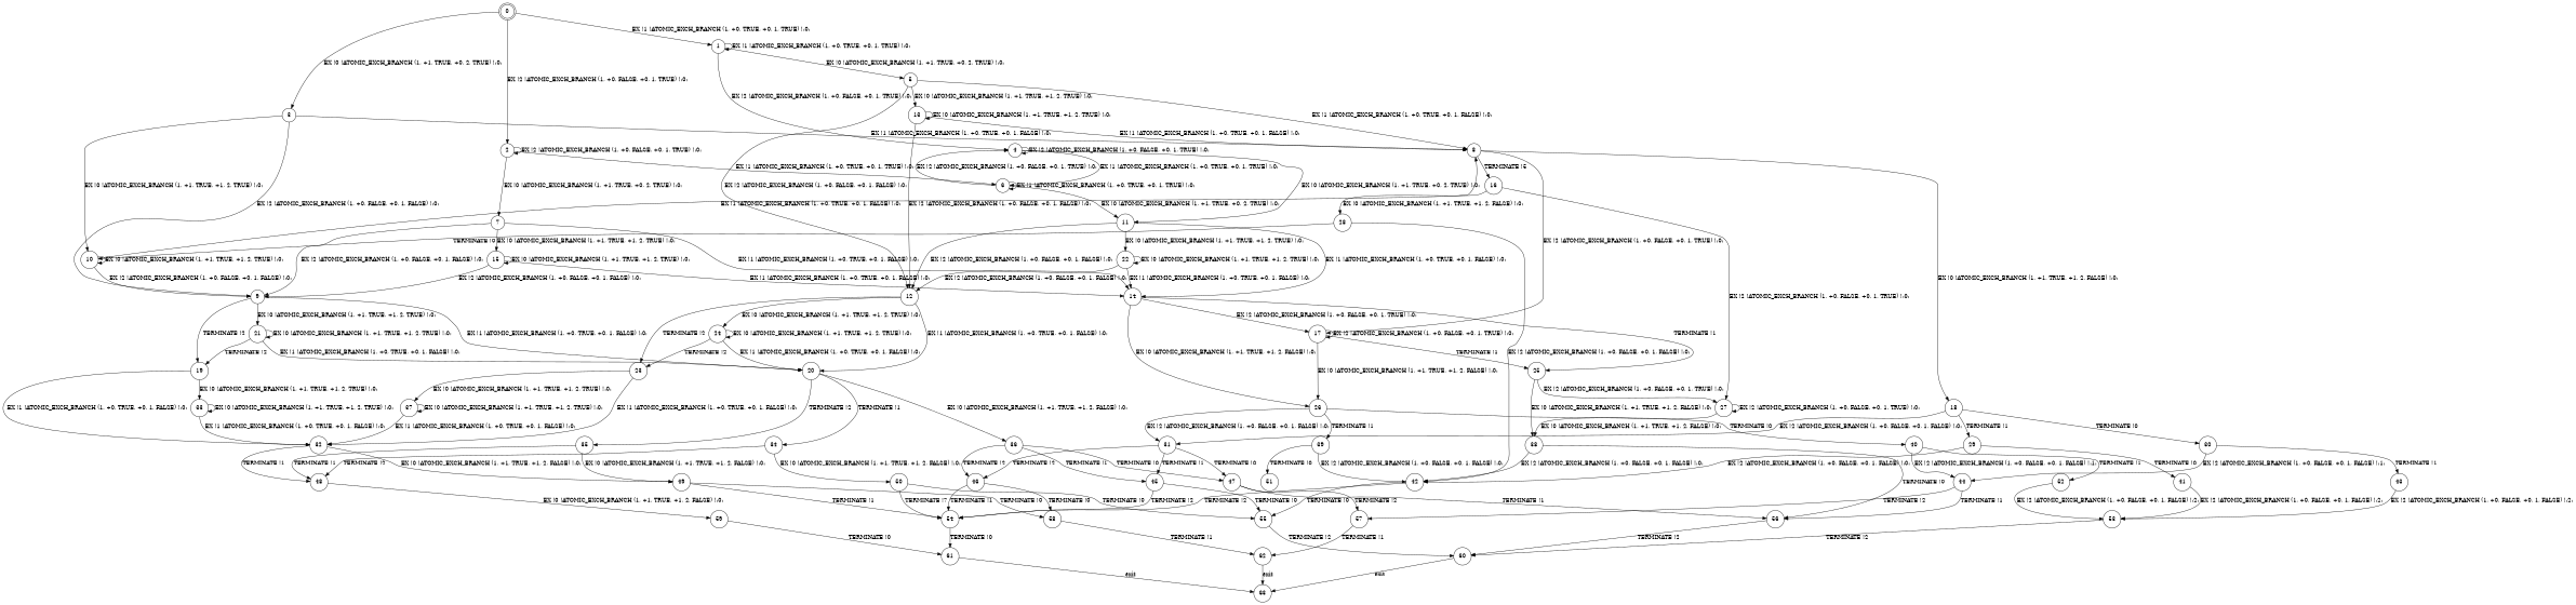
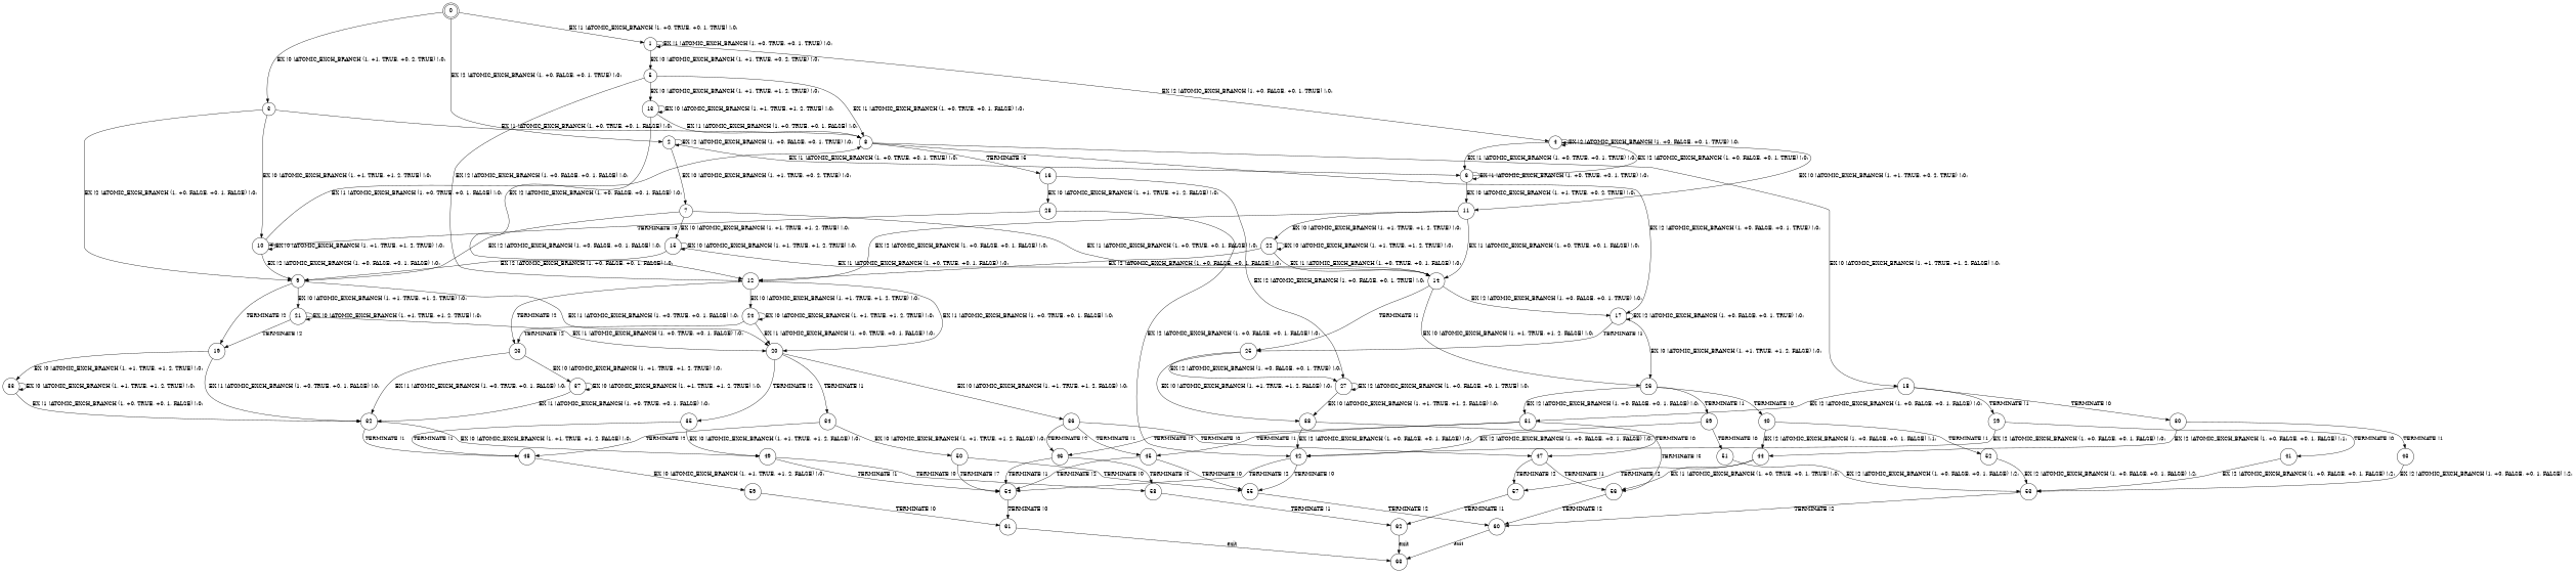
  digraph {
    fontname="DejaVu Serif"
    node [fontname="DejaVu Serif" shape=circle]
    edge [fontname="DejaVu Serif"]
    0 [peripheries=2]
    1
    2
    3
    4
    5
    6
    7
    8
    9
    10
    11
    12
    13
    14
    15
    16
    17
    18
    19
    20
    21
    22
    23
    24
    25
    26
    27
    28
    29
    30
    31
    32
    33
    34
    35
    36
    37
    38
    39
    40
    42
    41
    43
    44
    45
    46
    47
    48
    49
    50
    56
    51
    52
    53
    54
    55
    57
    58
    59
    60
    61
    62
    63
    0 -> 1 [label="EX !1 !ATOMIC_EXCH_BRANCH (1, +0, TRUE, +0, 1, TRUE) !:0:"]
    0 -> 2 [label="EX !2 !ATOMIC_EXCH_BRANCH (1, +0, FALSE, +0, 1, TRUE) !:0:"]
    0 -> 3 [label="EX !0 !ATOMIC_EXCH_BRANCH (1, +1, TRUE, +0, 2, TRUE) !:0:"]
    1 -> 1 [label="EX !1 !ATOMIC_EXCH_BRANCH (1, +0, TRUE, +0, 1, TRUE) !:0:"]
    1 -> 4 [label="EX !2 !ATOMIC_EXCH_BRANCH (1, +0, FALSE, +0, 1, TRUE) !:0:"]
    1 -> 5 [label="EX !0 !ATOMIC_EXCH_BRANCH (1, +1, TRUE, +0, 2, TRUE) !:0:"]
    2 -> 2 [label="EX !2 !ATOMIC_EXCH_BRANCH (1, +0, FALSE, +0, 1, TRUE) !:0:"]
    2 -> 6 [label="EX !1 !ATOMIC_EXCH_BRANCH (1, +0, TRUE, +0, 1, TRUE) !:0:"]
    2 -> 7 [label="EX !0 !ATOMIC_EXCH_BRANCH (1, +1, TRUE, +0, 2, TRUE) !:0:"]
    3 -> 8 [label="EX !1 !ATOMIC_EXCH_BRANCH (1, +0, TRUE, +0, 1, FALSE) !:0:"]
    3 -> 9 [label="EX !2 !ATOMIC_EXCH_BRANCH (1, +0, FALSE, +0, 1, FALSE) !:0:"]
    3 -> 10 [label="EX !0 !ATOMIC_EXCH_BRANCH (1, +1, TRUE, +1, 2, TRUE) !:0:"]
    4 -> 4 [label="EX !2 !ATOMIC_EXCH_BRANCH (1, +0, FALSE, +0, 1, TRUE) !:0:"]
    4 -> 6 [label="EX !1 !ATOMIC_EXCH_BRANCH (1, +0, TRUE, +0, 1, TRUE) !:0:"]
    4 -> 11 [label="EX !0 !ATOMIC_EXCH_BRANCH (1, +1, TRUE, +0, 2, TRUE) !:0:"]
    5 -> 8 [label="EX !1 !ATOMIC_EXCH_BRANCH (1, +0, TRUE, +0, 1, FALSE) !:0:"]
    5 -> 12 [label="EX !2 !ATOMIC_EXCH_BRANCH (1, +0, FALSE, +0, 1, FALSE) !:0:"]
    5 -> 13 [label="EX !0 !ATOMIC_EXCH_BRANCH (1, +1, TRUE, +1, 2, TRUE) !:0:"]
    6 -> 4 [label="EX !2 !ATOMIC_EXCH_BRANCH (1, +0, FALSE, +0, 1, TRUE) !:0:"]
    6 -> 6 [label="EX !1 !ATOMIC_EXCH_BRANCH (1, +0, TRUE, +0, 1, TRUE) !:0:"]
    6 -> 11 [label="EX !0 !ATOMIC_EXCH_BRANCH (1, +1, TRUE, +0, 2, TRUE) !:0:"]
    7 -> 9 [label="EX !2 !ATOMIC_EXCH_BRANCH (1, +0, FALSE, +0, 1, FALSE) !:0:"]
    7 -> 14 [label="EX !1 !ATOMIC_EXCH_BRANCH (1, +0, TRUE, +0, 1, FALSE) !:0:"]
    7 -> 15 [label="EX !0 !ATOMIC_EXCH_BRANCH (1, +1, TRUE, +1, 2, TRUE) !:0:"]
    8 -> 16 [label="TERMINATE !5"]
    8 -> 17 [label="EX !2 !ATOMIC_EXCH_BRANCH (1, +0, FALSE, +0, 1, TRUE) !:0:"]
    8 -> 18 [label="EX !0 !ATOMIC_EXCH_BRANCH (1, +1, TRUE, +1, 2, FALSE) !:0:"]
    9 -> 19 [label="TERMINATE !2"]
    9 -> 20 [label="EX !1 !ATOMIC_EXCH_BRANCH (1, +0, TRUE, +0, 1, FALSE) !:0:"]
    9 -> 21 [label="EX !0 !ATOMIC_EXCH_BRANCH (1, +1, TRUE, +1, 2, TRUE) !:0:"]
    10 -> 8 [label="EX !1 !ATOMIC_EXCH_BRANCH (1, +0, TRUE, +0, 1, FALSE) !:0:"]
    10 -> 9 [label="EX !2 !ATOMIC_EXCH_BRANCH (1, +0, FALSE, +0, 1, FALSE) !:0:"]
    10 -> 10 [label="EX !0 !ATOMIC_EXCH_BRANCH (1, +1, TRUE, +1, 2, TRUE) !:0:"]
    11 -> 12 [label="EX !2 !ATOMIC_EXCH_BRANCH (1, +0, FALSE, +0, 1, FALSE) !:0:"]
    11 -> 14 [label="EX !1 !ATOMIC_EXCH_BRANCH (1, +0, TRUE, +0, 1, FALSE) !:0:"]
    11 -> 22 [label="EX !0 !ATOMIC_EXCH_BRANCH (1, +1, TRUE, +1, 2, TRUE) !:0:"]
    12 -> 20 [label="EX !1 !ATOMIC_EXCH_BRANCH (1, +0, TRUE, +0, 1, FALSE) !:0:"]
    12 -> 23 [label="TERMINATE !2"]
    12 -> 24 [label="EX !0 !ATOMIC_EXCH_BRANCH (1, +1, TRUE, +1, 2, TRUE) !:0:"]
    13 -> 8 [label="EX !1 !ATOMIC_EXCH_BRANCH (1, +0, TRUE, +0, 1, FALSE) !:0:"]
    13 -> 12 [label="EX !2 !ATOMIC_EXCH_BRANCH (1, +0, FALSE, +0, 1, FALSE) !:0:"]
    13 -> 13 [label="EX !0 !ATOMIC_EXCH_BRANCH (1, +1, TRUE, +1, 2, TRUE) !:0:"]
    14 -> 17 [label="EX !2 !ATOMIC_EXCH_BRANCH (1, +0, FALSE, +0, 1, TRUE) !:0:"]
    14 -> 25 [label="TERMINATE !1"]
    14 -> 26 [label="EX !0 !ATOMIC_EXCH_BRANCH (1, +1, TRUE, +1, 2, FALSE) !:0:"]
    15 -> 9 [label="EX !2 !ATOMIC_EXCH_BRANCH (1, +0, FALSE, +0, 1, FALSE) !:0:"]
    15 -> 14 [label="EX !1 !ATOMIC_EXCH_BRANCH (1, +0, TRUE, +0, 1, FALSE) !:0:"]
    15 -> 15 [label="EX !0 !ATOMIC_EXCH_BRANCH (1, +1, TRUE, +1, 2, TRUE) !:0:"]
    16 -> 27 [label="EX !2 !ATOMIC_EXCH_BRANCH (1, +0, FALSE, +0, 1, TRUE) !:0:"]
    16 -> 28 [label="EX !0 !ATOMIC_EXCH_BRANCH (1, +1, TRUE, +1, 2, FALSE) !:0:"]
    17 -> 17 [label="EX !2 !ATOMIC_EXCH_BRANCH (1, +0, FALSE, +0, 1, TRUE) !:0:"]
    17 -> 25 [label="TERMINATE !1"]
    17 -> 26 [label="EX !0 !ATOMIC_EXCH_BRANCH (1, +1, TRUE, +1, 2, FALSE) !:0:"]
    18 -> 29 [label="TERMINATE !1"]
    18 -> 30 [label="TERMINATE !0"]
    18 -> 31 [label="EX !2 !ATOMIC_EXCH_BRANCH (1, +0, FALSE, +0, 1, FALSE) !:0:"]
    19 -> 32 [label="EX !1 !ATOMIC_EXCH_BRANCH (1, +0, TRUE, +0, 1, FALSE) !:0:"]
    19 -> 33 [label="EX !0 !ATOMIC_EXCH_BRANCH (1, +1, TRUE, +1, 2, TRUE) !:0:"]
    20 -> 34 [label="TERMINATE !1"]
    20 -> 35 [label="TERMINATE !2"]
    20 -> 36 [label="EX !0 !ATOMIC_EXCH_BRANCH (1, +1, TRUE, +1, 2, FALSE) !:0:"]
    21 -> 19 [label="TERMINATE !2"]
    21 -> 20 [label="EX !1 !ATOMIC_EXCH_BRANCH (1, +0, TRUE, +0, 1, FALSE) !:0:"]
    21 -> 21 [label="EX !0 !ATOMIC_EXCH_BRANCH (1, +1, TRUE, +1, 2, TRUE) !:0:"]
    22 -> 12 [label="EX !2 !ATOMIC_EXCH_BRANCH (1, +0, FALSE, +0, 1, FALSE) !:0:"]
    22 -> 14 [label="EX !1 !ATOMIC_EXCH_BRANCH (1, +0, TRUE, +0, 1, FALSE) !:0:"]
    22 -> 22 [label="EX !0 !ATOMIC_EXCH_BRANCH (1, +1, TRUE, +1, 2, TRUE) !:0:"]
    23 -> 32 [label="EX !1 !ATOMIC_EXCH_BRANCH (1, +0, TRUE, +0, 1, FALSE) !:0:"]
    23 -> 37 [label="EX !0 !ATOMIC_EXCH_BRANCH (1, +1, TRUE, +1, 2, TRUE) !:0:"]
    24 -> 20 [label="EX !1 !ATOMIC_EXCH_BRANCH (1, +0, TRUE, +0, 1, FALSE) !:0:"]
    24 -> 23 [label="TERMINATE !2"]
    24 -> 24 [label="EX !0 !ATOMIC_EXCH_BRANCH (1, +1, TRUE, +1, 2, TRUE) !:0:"]
    25 -> 27 [label="EX !2 !ATOMIC_EXCH_BRANCH (1, +0, FALSE, +0, 1, TRUE) !:0:"]
    25 -> 38 [label="EX !0 !ATOMIC_EXCH_BRANCH (1, +1, TRUE, +1, 2, FALSE) !:0:"]
    26 -> 31 [label="EX !2 !ATOMIC_EXCH_BRANCH (1, +0, FALSE, +0, 1, FALSE) !:0:"]
    26 -> 39 [label="TERMINATE !1"]
    26 -> 40 [label="TERMINATE !0"]
    27 -> 27 [label="EX !2 !ATOMIC_EXCH_BRANCH (1, +0, FALSE, +0, 1, TRUE) !:0:"]
    27 -> 38 [label="EX !0 !ATOMIC_EXCH_BRANCH (1, +1, TRUE, +1, 2, FALSE) !:0:"]
    28 -> 10 [label="TERMINATE !0"]
    28 -> 42 [label="EX !2 !ATOMIC_EXCH_BRANCH (1, +0, FALSE, +0, 1, FALSE) !:0:"]
    29 -> 42 [label="EX !2 !ATOMIC_EXCH_BRANCH (1, +0, FALSE, +0, 1, FALSE) !:0:"]
    29 -> 41 [label="TERMINATE !0"]
    30 -> 43 [label="TERMINATE !1"]
    30 -> 44 [label="EX !2 !ATOMIC_EXCH_BRANCH (1, +0, FALSE, +0, 1, FALSE) !:1:"]
    31 -> 45 [label="TERMINATE !1"]
    31 -> 46 [label="TERMINATE !2"]
    31 -> 47 [label="TERMINATE !0"]
    32 -> 48 [label="TERMINATE !1"]
    32 -> 49 [label="EX !0 !ATOMIC_EXCH_BRANCH (1, +1, TRUE, +1, 2, FALSE) !:0:"]
    33 -> 32 [label="EX !1 !ATOMIC_EXCH_BRANCH (1, +0, TRUE, +0, 1, FALSE) !:0:"]
    33 -> 33 [label="EX !0 !ATOMIC_EXCH_BRANCH (1, +1, TRUE, +1, 2, TRUE) !:0:"]
    34 -> 48 [label="TERMINATE !2"]
    34 -> 50 [label="EX !0 !ATOMIC_EXCH_BRANCH (1, +1, TRUE, +1, 2, FALSE) !:0:"]
    35 -> 48 [label="TERMINATE !1"]
    35 -> 49 [label="EX !0 !ATOMIC_EXCH_BRANCH (1, +1, TRUE, +1, 2, FALSE) !:0:"]
    36 -> 45 [label="TERMINATE !1"]
    36 -> 46 [label="TERMINATE !2"]
    36 -> 47 [label="TERMINATE !0"]
    37 -> 32 [label="EX !1 !ATOMIC_EXCH_BRANCH (1, +0, TRUE, +0, 1, FALSE) !:0:"]
    37 -> 37 [label="EX !0 !ATOMIC_EXCH_BRANCH (1, +1, TRUE, +1, 2, TRUE) !:0:"]
    38 -> 42 [label="EX !2 !ATOMIC_EXCH_BRANCH (1, +0, FALSE, +0, 1, FALSE) !:0:"]
    38 -> 56 [label="TERMINATE !0"]
    39 -> 42 [label="EX !2 !ATOMIC_EXCH_BRANCH (1, +0, FALSE, +0, 1, FALSE) !:0:"]
    39 -> 51 [label="TERMINATE !0"]
    40 -> 44 [label="EX !2 !ATOMIC_EXCH_BRANCH (1, +0, FALSE, +0, 1, FALSE) !:1:"]
    40 -> 52 [label="TERMINATE !1"]
    42 -> 54 [label="TERMINATE !2"]
    42 -> 55 [label="TERMINATE !0"]
    41 -> 53 [label="EX !2 !ATOMIC_EXCH_BRANCH (1, +0, FALSE, +0, 1, FALSE) !:2:"]
    43 -> 53 [label="EX !2 !ATOMIC_EXCH_BRANCH (1, +0, FALSE, +0, 1, FALSE) !:2:"]
-   44 -> 56 [label="TERMINATE !1"]
+   44 -> 56 [label="EX !1 !ATOMIC_EXCH_BRANCH (1, +0, TRUE, +0, 1, TRUE) !:0:"]
    44 -> 57 [label="TERMINATE !2"]
    45 -> 54 [label="TERMINATE !2"]
    45 -> 55 [label="TERMINATE !0"]
    46 -> 54 [label="TERMINATE !1"]
    46 -> 58 [label="TERMINATE !0"]
    47 -> 56 [label="TERMINATE !1"]
    47 -> 57 [label="TERMINATE !2"]
    48 -> 59 [label="EX !0 !ATOMIC_EXCH_BRANCH (1, +1, TRUE, +1, 2, FALSE) !:0:"]
    49 -> 54 [label="TERMINATE !1"]
    49 -> 58 [label="TERMINATE !0"]
    50 -> 54 [label="TERMINATE !7"]
    50 -> 55 [label="TERMINATE !0"]
    56 -> 60 [label="TERMINATE !2"]
+   51 -> 53 [label="EX !2 !ATOMIC_EXCH_BRANCH (1, +0, FALSE, +0, 1, FALSE) !:2:"]
    52 -> 53 [label="EX !2 !ATOMIC_EXCH_BRANCH (1, +0, FALSE, +0, 1, FALSE) !:2:"]
    53 -> 60 [label="TERMINATE !2"]
    54 -> 61 [label="TERMINATE !0"]
    55 -> 60 [label="TERMINATE !2"]
    57 -> 62 [label="TERMINATE !1"]
    58 -> 62 [label="TERMINATE !1"]
    59 -> 61 [label="TERMINATE !0"]
    60 -> 63 [label=exit]
    61 -> 63 [label=exit]
    62 -> 63 [label=exit]
  }
